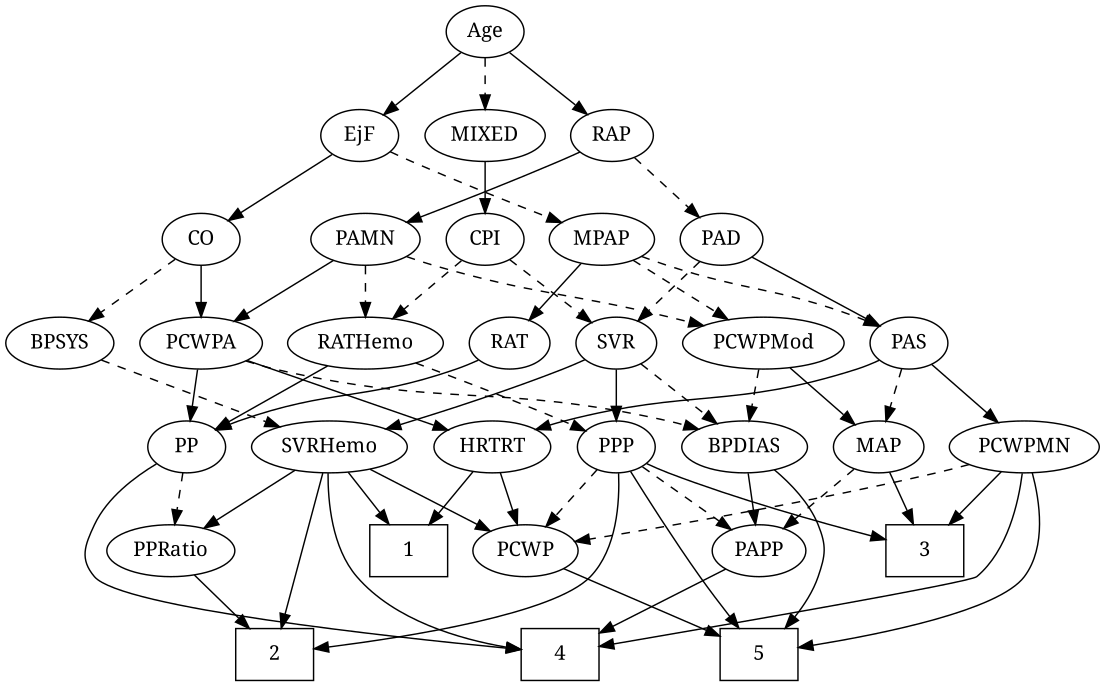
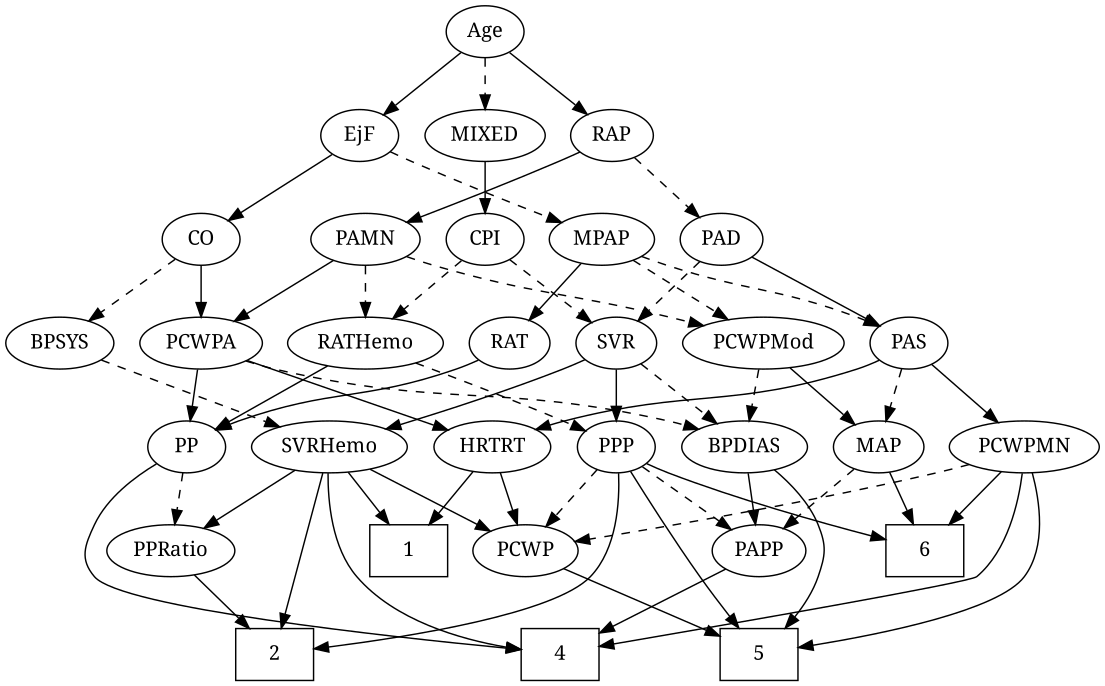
  strict digraph {
    fontname="Noto Serif"
    node [fontname="Noto Serif"]
    edge [fontname="Noto Serif" style=solid]
    1 [height=0.5 shape=box width=0.75]
    2 [height=0.5 shape=box width=0.75]
-   3 [height=0.5 shape=box width=0.75]
+   3 [height=0.5 shape=box width=0.75 label=6]
    4 [height=0.5 shape=box width=0.75]
    5 [height=0.5 shape=box width=0.75]
    Age [height=0.5 width=0.75]
    EjF [height=0.5 width=0.75]
    RAP [height=0.5 width=0.77632]
    MIXED [height=0.5 width=1.1193]
    MPAP [height=0.5 width=0.97491]
    CO [height=0.5 width=0.75]
    PAD [height=0.5 width=0.79437]
    PAMN [height=0.5 width=1.011]
    CPI [height=0.5 width=0.75]
    PAS [height=0.5 width=0.75]
    RAT [height=0.5 width=0.75827]
    PCWPMod [height=0.5 width=1.4443]
    BPSYS [height=0.5 width=1.0471]
    PCWPA [height=0.5 width=1.1555]
    SVR [height=0.5 width=0.77632]
    RATHemo [height=0.5 width=1.3721]
    PCWPMN [height=0.5 width=1.3902]
    MAP [height=0.5 width=0.84854]
    HRTRT [height=0.5 width=1.1013]
    PP [height=0.5 width=0.75]
    BPDIAS [height=0.5 width=1.1735]
    SVRHemo [height=0.5 width=1.3902]
    PPP [height=0.5 width=0.75]
    PCWP [height=0.5 width=0.97491]
    PAPP [height=0.5 width=0.88464]
    PPRatio [height=0.5 width=1.1013]
    Age -> EjF
    Age -> RAP
    Age -> MIXED [style=dashed]
    EjF -> MPAP [style=dashed]
    EjF -> CO
    RAP -> PAD [style=dashed]
    RAP -> PAMN
    MIXED -> CPI
    MPAP -> PAS [style=dashed]
    MPAP -> RAT
    MPAP -> PCWPMod [style=dashed]
    CO -> BPSYS [style=dashed]
    CO -> PCWPA
    PAD -> PAS
    PAD -> SVR [style=dashed]
    PAMN -> PCWPMod [style=dashed]
    PAMN -> PCWPA
    PAMN -> RATHemo [style=dashed]
    CPI -> SVR [style=dashed]
    CPI -> RATHemo [style=dashed]
    PAS -> PCWPMN
    PAS -> MAP [style=dashed]
    PAS -> HRTRT
    RAT -> PP
    PCWPMod -> MAP
    PCWPMod -> BPDIAS [style=dashed]
    BPSYS -> SVRHemo [style=dashed]
    PCWPA -> HRTRT
    PCWPA -> PP
    PCWPA -> BPDIAS [style=dashed]
    SVR -> BPDIAS [style=dashed]
    SVR -> SVRHemo
    SVR -> PPP
    RATHemo -> PP
    RATHemo -> PPP [style=dashed]
    PCWPMN -> 3
    PCWPMN -> 4
    PCWPMN -> 5
    PCWPMN -> PCWP [style=dashed]
    MAP -> 3
    MAP -> PAPP [style=dashed]
    HRTRT -> 1
    HRTRT -> PCWP
    PP -> 4
    PP -> PPRatio [style=dashed]
    BPDIAS -> 5
    BPDIAS -> PAPP
    SVRHemo -> 1
    SVRHemo -> 2
    SVRHemo -> 4
    SVRHemo -> PCWP
    SVRHemo -> PPRatio
    PPP -> 2
    PPP -> 3
    PPP -> 5
    PPP -> PCWP [style=dashed]
    PPP -> PAPP [style=dashed]
    PCWP -> 5
    PAPP -> 4
    PPRatio -> 2
  }
